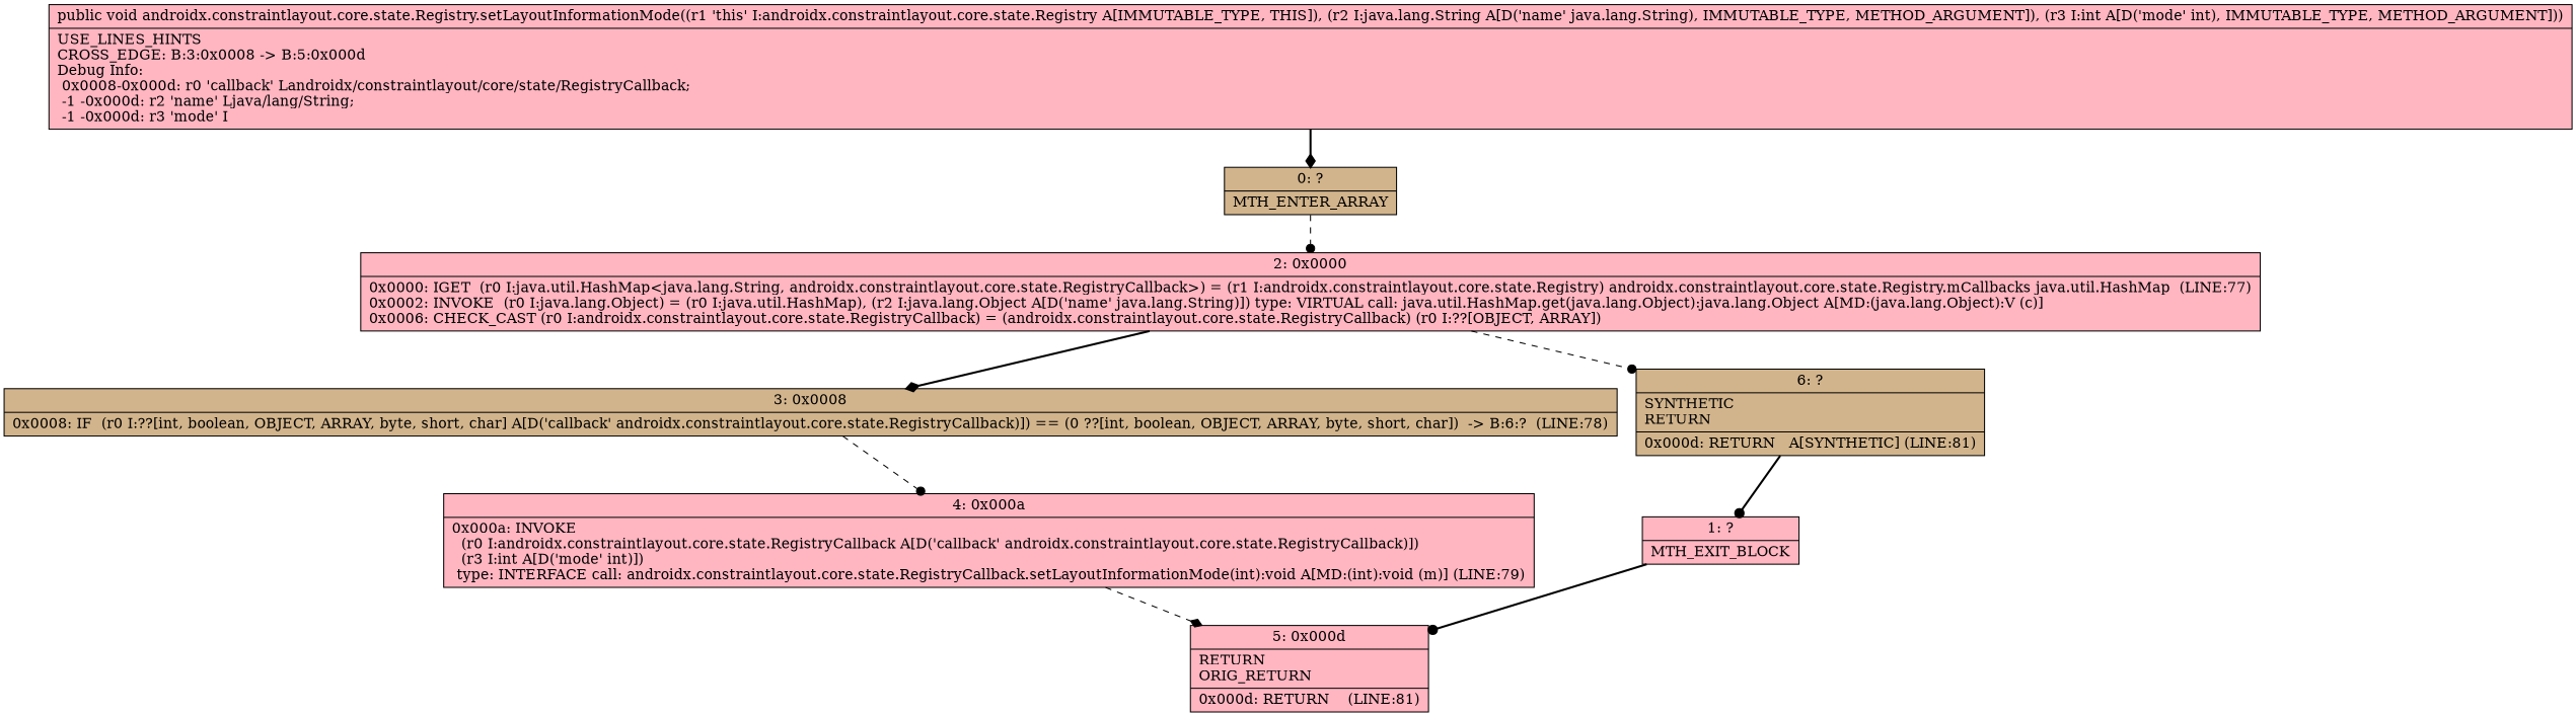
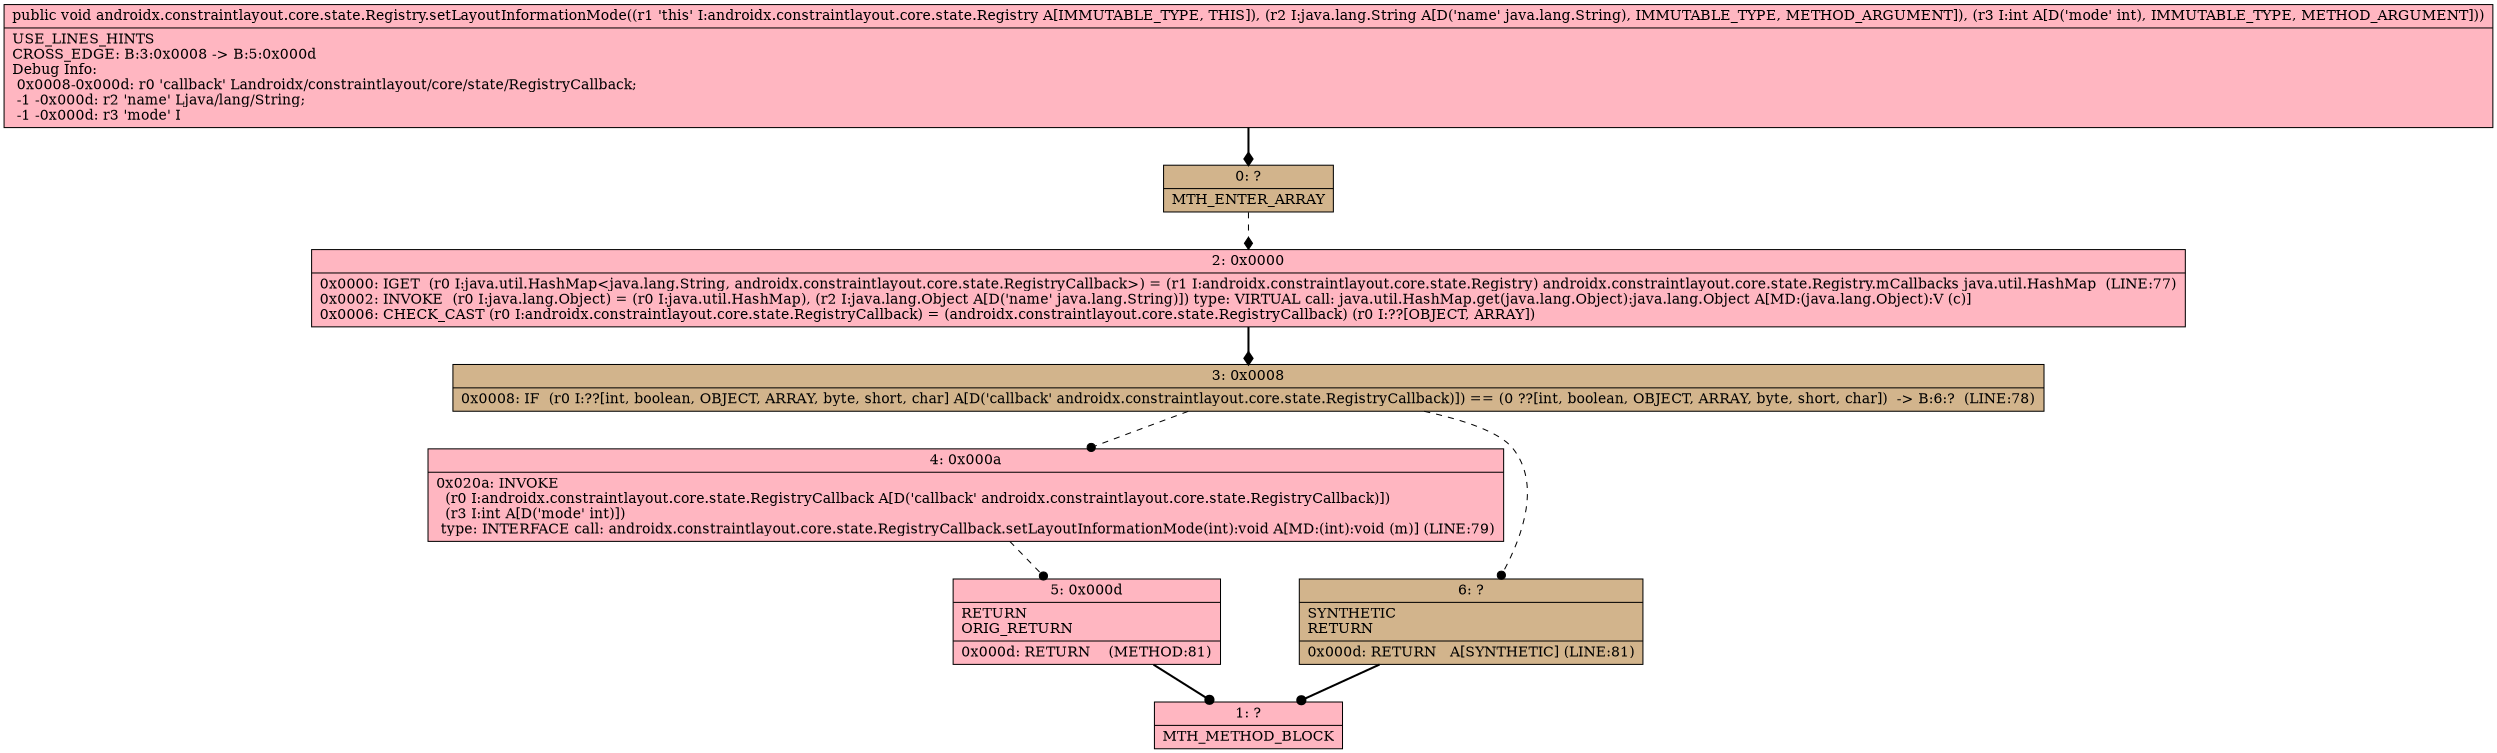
  digraph {
    node [fillcolor=lightpink shape=record style=filled]
    edge [arrowhead=dot style=dashed]
    n1 [fillcolor=tan label="{0\:\ ?|MTH_ENTER_ARRAY\l}"]
    n2 [label="{2\:\ 0x0000|0x0000: IGET  (r0 I:java.util.HashMap\<java.lang.String, androidx.constraintlayout.core.state.RegistryCallback\>) = (r1 I:androidx.constraintlayout.core.state.Registry) androidx.constraintlayout.core.state.Registry.mCallbacks java.util.HashMap  (LINE:77)\l0x0002: INVOKE  (r0 I:java.lang.Object) = (r0 I:java.util.HashMap), (r2 I:java.lang.Object A[D('name' java.lang.String)]) type: VIRTUAL call: java.util.HashMap.get(java.lang.Object):java.lang.Object A[MD:(java.lang.Object):V (c)]\l0x0006: CHECK_CAST (r0 I:androidx.constraintlayout.core.state.RegistryCallback) = (androidx.constraintlayout.core.state.RegistryCallback) (r0 I:??[OBJECT, ARRAY]) \l}"]
    n3 [fillcolor=tan label="{3\:\ 0x0008|0x0008: IF  (r0 I:??[int, boolean, OBJECT, ARRAY, byte, short, char] A[D('callback' androidx.constraintlayout.core.state.RegistryCallback)]) == (0 ??[int, boolean, OBJECT, ARRAY, byte, short, char])  \-\> B:6:?  (LINE:78)\l}"]
-   n4 [label="{4\:\ 0x000a|0x000a: INVOKE  \l  (r0 I:androidx.constraintlayout.core.state.RegistryCallback A[D('callback' androidx.constraintlayout.core.state.RegistryCallback)])\l  (r3 I:int A[D('mode' int)])\l type: INTERFACE call: androidx.constraintlayout.core.state.RegistryCallback.setLayoutInformationMode(int):void A[MD:(int):void (m)] (LINE:79)\l}"]
+   n4 [label="{4\:\ 0x000a|0x020a: INVOKE  \l  (r0 I:androidx.constraintlayout.core.state.RegistryCallback A[D('callback' androidx.constraintlayout.core.state.RegistryCallback)])\l  (r3 I:int A[D('mode' int)])\l type: INTERFACE call: androidx.constraintlayout.core.state.RegistryCallback.setLayoutInformationMode(int):void A[MD:(int):void (m)] (LINE:79)\l}"]
    n5 [fillcolor=tan label="{6\:\ ?|SYNTHETIC\lRETURN\l|0x000d: RETURN   A[SYNTHETIC] (LINE:81)\l}"]
-   n6 [label="{5\:\ 0x000d|RETURN\lORIG_RETURN\l|0x000d: RETURN    (LINE:81)\l}"]
-   n7 [label="{1\:\ ?|MTH_EXIT_BLOCK\l}"]
+   n6 [label="{5\:\ 0x000d|RETURN\lORIG_RETURN\l|0x000d: RETURN    (METHOD:81)\l}"]
+   n7 [label="{1\:\ ?|MTH_METHOD_BLOCK\l}"]
    n8 [label="{public void androidx.constraintlayout.core.state.Registry.setLayoutInformationMode((r1 'this' I:androidx.constraintlayout.core.state.Registry A[IMMUTABLE_TYPE, THIS]), (r2 I:java.lang.String A[D('name' java.lang.String), IMMUTABLE_TYPE, METHOD_ARGUMENT]), (r3 I:int A[D('mode' int), IMMUTABLE_TYPE, METHOD_ARGUMENT]))  | USE_LINES_HINTS\lCROSS_EDGE: B:3:0x0008 \-\> B:5:0x000d\lDebug Info:\l  0x0008\-0x000d: r0 'callback' Landroidx\/constraintlayout\/core\/state\/RegistryCallback;\l  \-1 \-0x000d: r2 'name' Ljava\/lang\/String;\l  \-1 \-0x000d: r3 'mode' I\l}"]
-   n1 -> n2
+   n1 -> n2 [arrowhead=diamond]
    n2 -> n3 [arrowhead=diamond style=bold]
    n3 -> n4
-   n2 -> n5
-   n4 -> n6 [arrowhead=diamond]
+   n3 -> n5
+   n4 -> n6
    n5 -> n7 [style=bold]
-   n7 -> n6 [style=bold]
+   n6 -> n7 [style=bold]
    n8 -> n1 [arrowhead=diamond style=bold]
  }
